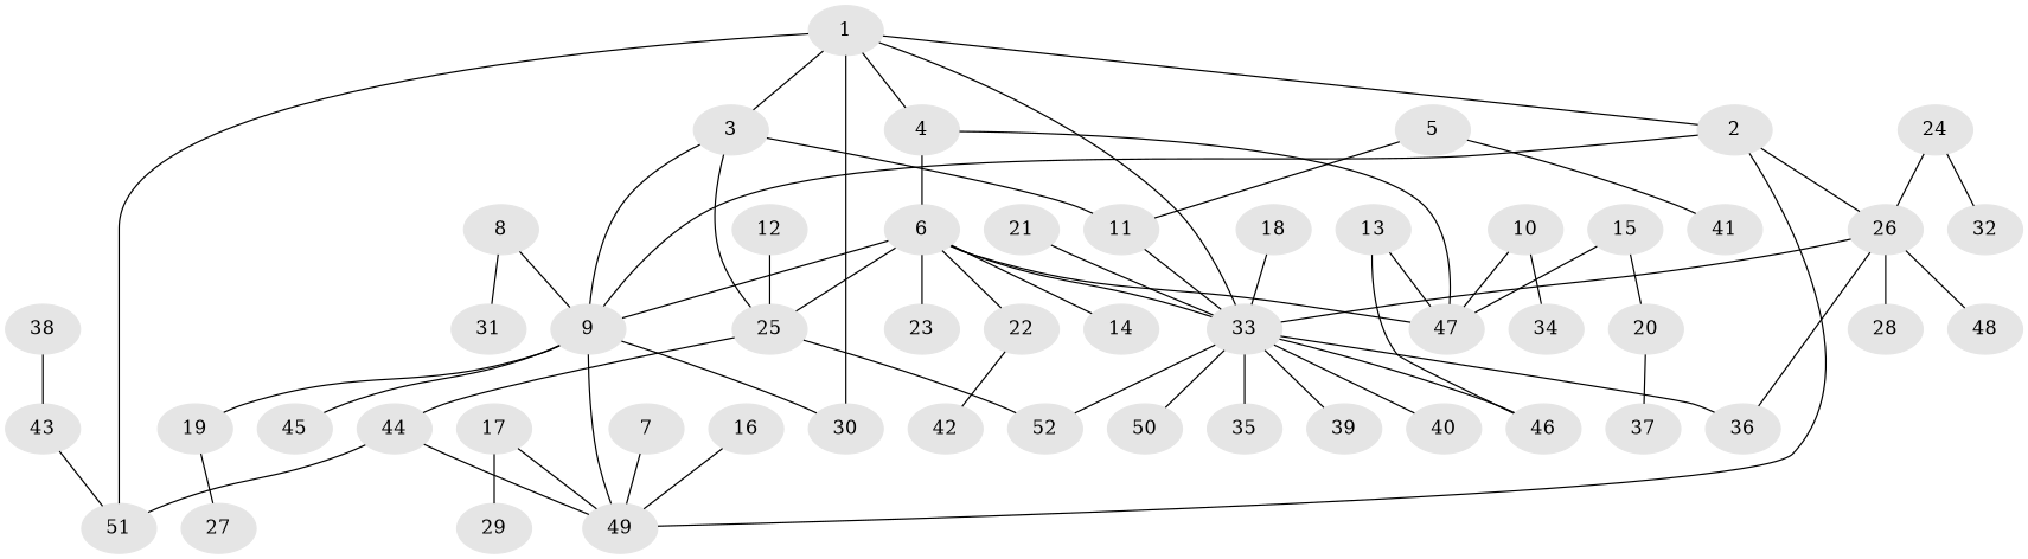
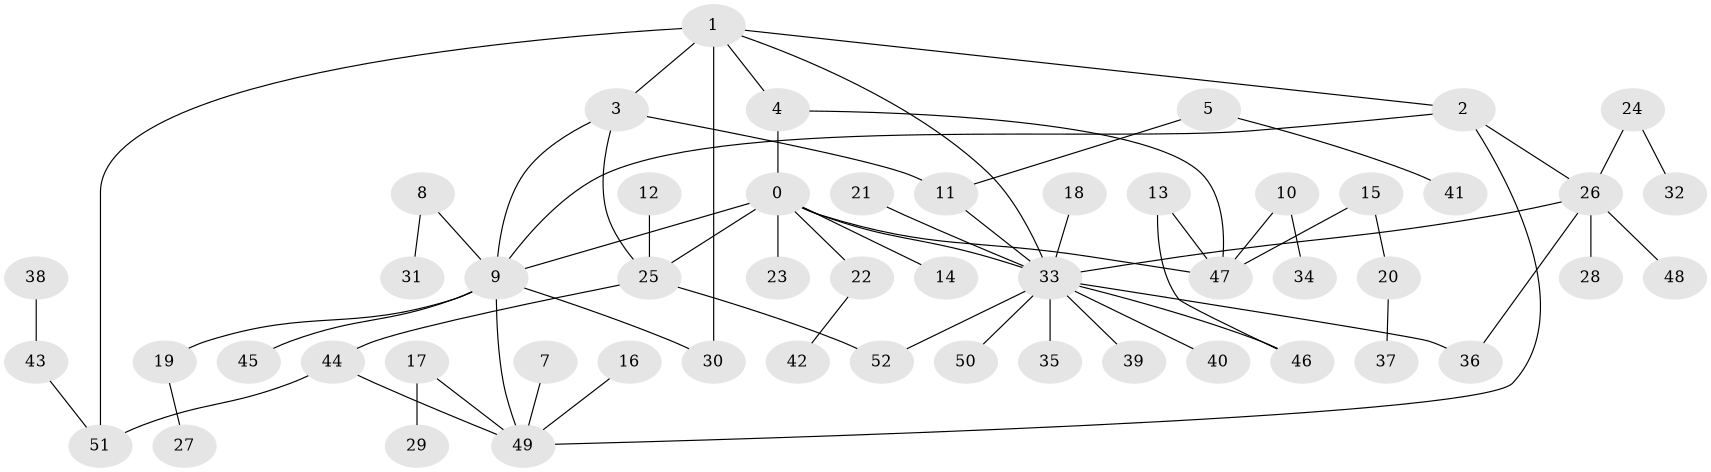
  graph {
    node [color=gray90 style=filled]
    edge [weight=1.0]
    1
    2
    3
    4
    30
    33
    51
    9
    26
    49
    11
    25
-   6
+   6 [label=0]
    47
    46
    52
    36
    35
    39
    40
    50
    19
    45
    28
    48
    44
    14
    22
    23
    5
    41
    42
    7
    8
    31
    27
    10
    34
    12
    13
    15
    20
    37
    16
    17
    29
    18
    21
    24
    32
    38
    43
    1 -- 2
    1 -- 3
    1 -- 4
    1 -- 30
    1 -- 33
    1 -- 51 [weight=2.0]
    2 -- 9
    2 -- 26
    2 -- 49
    3 -- 9
    3 -- 11
    3 -- 25
    4 -- 6
    4 -- 47
    33 -- 46
    33 -- 52
    33 -- 36
    33 -- 35
    33 -- 39
    33 -- 40
    33 -- 50
    9 -- 30
    9 -- 49
    9 -- 19
    9 -- 45
    26 -- 33
    26 -- 36
    26 -- 28
    26 -- 48
    11 -- 33
    25 -- 52
    25 -- 44
    6 -- 33
    6 -- 9
    6 -- 25
    6 -- 47
    6 -- 14
    6 -- 22
    6 -- 23
    19 -- 27
    44 -- 51
    44 -- 49
    22 -- 42
    5 -- 11
    5 -- 41
    7 -- 49
    8 -- 9
    8 -- 31
    10 -- 47
    10 -- 34
    12 -- 25
    13 -- 47
    13 -- 46
    15 -- 47
    15 -- 20
    20 -- 37
    16 -- 49
    17 -- 49
    17 -- 29
    18 -- 33
    21 -- 33
    24 -- 26
    24 -- 32
    38 -- 43
    43 -- 51
  }
